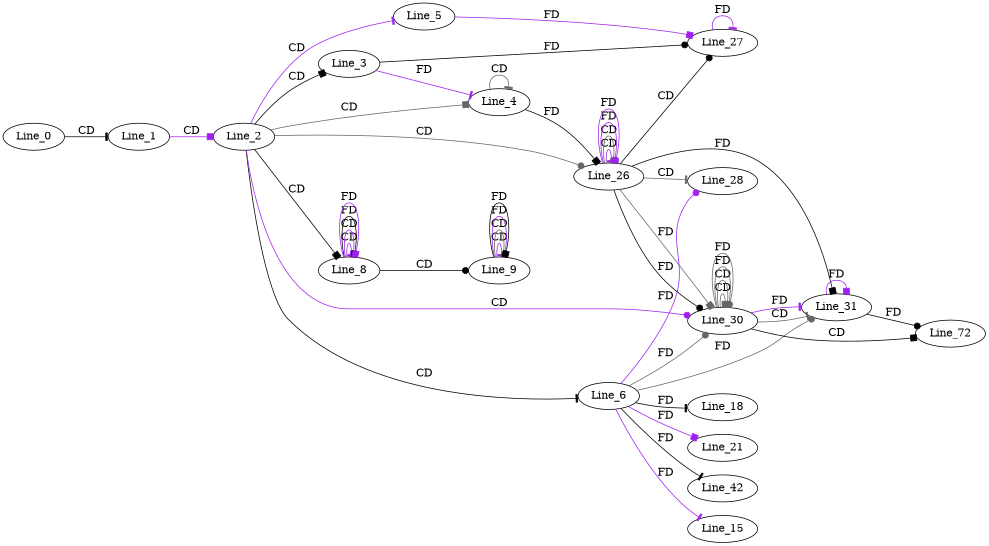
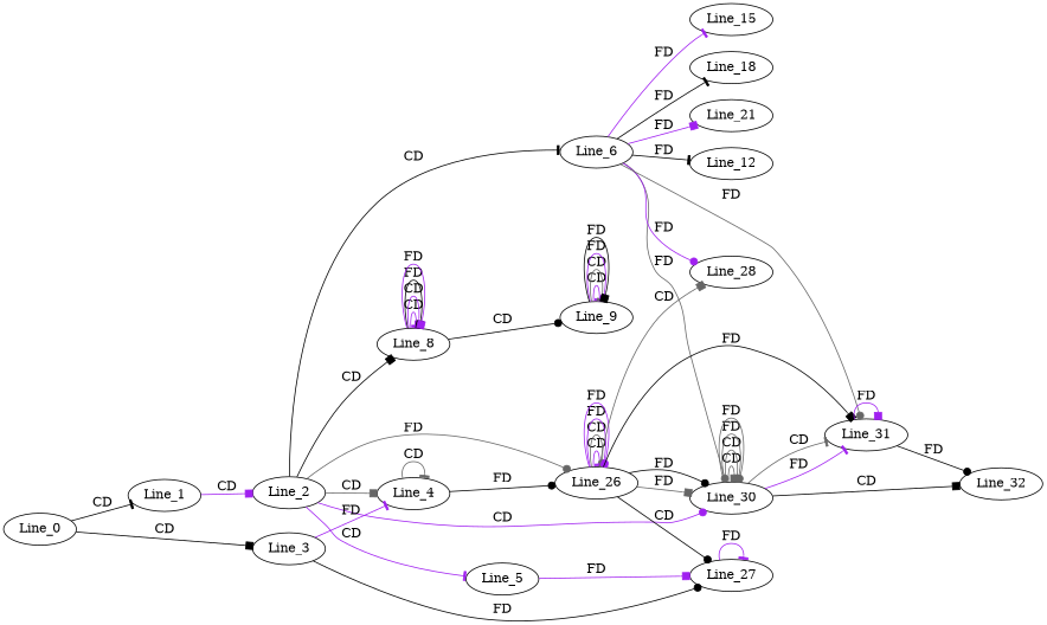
  digraph {
    rankdir=LR
    edge [arrowhead=tee color=purple]
    Line_0
    Line_1
    Line_2
    Line_3
    Line_4
    Line_5
    Line_6
    Line_8
    Line_26
    Line_30
    Line_27
-   Line_12 [label=Line_42]
+   Line_12
    Line_15
    Line_18
    Line_21
    Line_28
    Line_31
    Line_9
-   Line_32 [label=Line_72]
+   Line_32
    Line_0 -> Line_1 [color=black label=CD]
    Line_1 -> Line_2 [arrowhead=box label=CD]
-   Line_2 -> Line_3 [arrowhead=box color=black label=CD]
+   Line_0 -> Line_3 [arrowhead=box color=black label=CD]
    Line_2 -> Line_4 [arrowhead=box color=gray40 label=CD]
    Line_2 -> Line_5 [label=CD]
    Line_2 -> Line_6 [color=black label=CD]
    Line_2 -> Line_8 [arrowhead=box color=black label=CD]
-   Line_2 -> Line_26 [arrowhead=dot color=gray40 label=CD]
+   Line_2 -> Line_26 [arrowhead=dot color=gray40 label=FD]
    Line_2 -> Line_30 [arrowhead=dot label=CD]
    Line_3 -> Line_4 [label=FD]
    Line_3 -> Line_27 [arrowhead=dot color=black label=FD]
    Line_4 -> Line_4 [color=gray40 label=CD]
-   Line_4 -> Line_26 [arrowhead=box color=black label=FD]
+   Line_4 -> Line_26 [arrowhead=dot color=black label=FD]
    Line_5 -> Line_27 [arrowhead=box label=FD]
    Line_6 -> Line_30 [arrowhead=dot color=gray40 label=FD]
    Line_6 -> Line_12 [color=black label=FD]
    Line_6 -> Line_15 [label=FD]
    Line_6 -> Line_18 [color=black label=FD]
    Line_6 -> Line_21 [arrowhead=box label=FD]
    Line_6 -> Line_28 [arrowhead=dot label=FD]
    Line_6 -> Line_31 [arrowhead=dot color=gray40 label=FD]
    Line_8 -> Line_8 [label=CD]
    Line_8 -> Line_8 [arrowhead=box label=CD]
    Line_8 -> Line_8 [arrowhead=box color=black label=FD]
    Line_8 -> Line_8 [arrowhead=box label=FD]
    Line_8 -> Line_9 [arrowhead=dot color=black label=CD]
    Line_26 -> Line_26 [label=CD]
    Line_26 -> Line_26 [arrowhead=dot color=gray40 label=CD]
    Line_26 -> Line_26 [label=FD]
    Line_26 -> Line_26 [arrowhead=dot label=FD]
    Line_26 -> Line_30 [arrowhead=box color=gray40 label=FD]
    Line_26 -> Line_30 [arrowhead=dot color=black label=FD]
    Line_26 -> Line_27 [arrowhead=dot color=black label=CD]
-   Line_26 -> Line_28 [color=gray40 label=CD]
+   Line_26 -> Line_28 [arrowhead=box color=gray40 label=CD]
    Line_26 -> Line_31 [arrowhead=box color=black label=FD]
    Line_30 -> Line_30 [arrowhead=box color=gray40 label=CD]
    Line_30 -> Line_30 [arrowhead=dot color=gray40 label=CD]
    Line_30 -> Line_30 [arrowhead=dot color=gray40 label=FD]
    Line_30 -> Line_30 [arrowhead=dot color=gray40 label=FD]
    Line_30 -> Line_31 [color=gray40 label=CD]
    Line_30 -> Line_31 [label=FD]
    Line_30 -> Line_32 [arrowhead=box color=black label=CD]
    Line_27 -> Line_27 [label=FD]
    Line_31 -> Line_31 [arrowhead=box label=FD]
    Line_31 -> Line_32 [arrowhead=dot color=black label=FD]
    Line_9 -> Line_9 [label=CD]
    Line_9 -> Line_9 [color=gray40 label=CD]
    Line_9 -> Line_9 [arrowhead=dot label=FD]
    Line_9 -> Line_9 [arrowhead=box color=black label=FD]
  }
